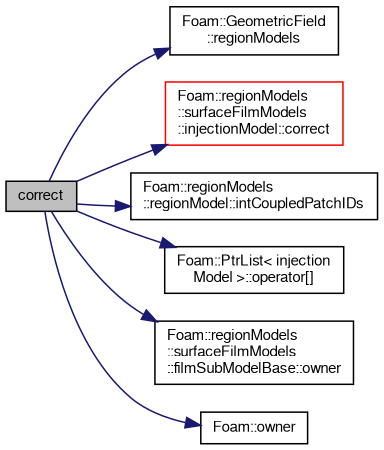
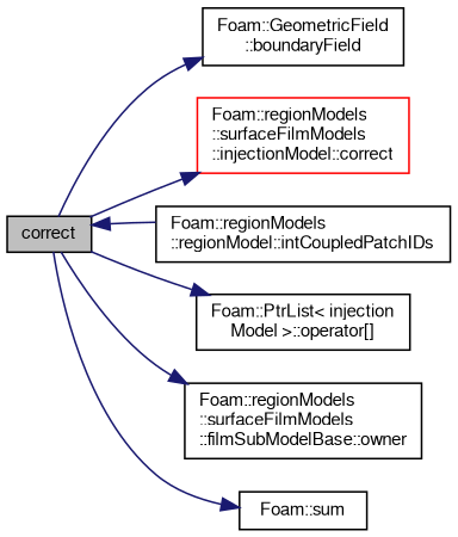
  digraph {
    rankdir=LR
    node [color=black fontname=FreeSans fontsize=10 shape=record]
    edge [color=midnightblue fontname=FreeSans fontsize=10 labelfontname=FreeSans labelfontsize=10 style=solid]
    n1 [fillcolor=grey75 fontcolor=black height=0.2 label=correct style=filled width=0.4]
-   n2 [height=0.2 label="Foam::GeometricField\l::regionModels" width=0.4]
+   n2 [height=0.2 label="Foam::GeometricField\l::boundaryField" width=0.4]
    n3 [color=red height=0.2 label="Foam::regionModels\l::surfaceFilmModels\l::injectionModel::correct" width=0.4]
    n4 [height=0.2 label="Foam::regionModels\l::regionModel::intCoupledPatchIDs" width=0.4]
    n5 [height=0.2 label="Foam::PtrList\< injection\lModel \>::operator[]" width=0.4]
    n6 [height=0.2 label="Foam::regionModels\l::surfaceFilmModels\l::filmSubModelBase::owner" width=0.4]
-   n7 [height=0.2 label="Foam::owner" width=0.4]
+   n7 [height=0.2 label="Foam::sum" width=0.4]
    n1 -> n2
    n1 -> n3
-   n1 -> n4
+   n4 -> n1
    n1 -> n5
    n1 -> n6
    n1 -> n7
  }
